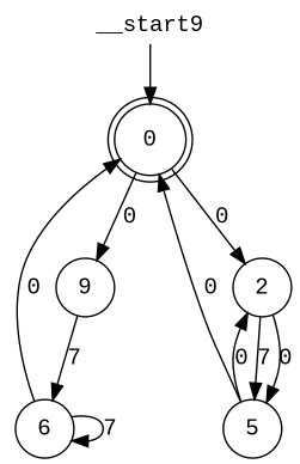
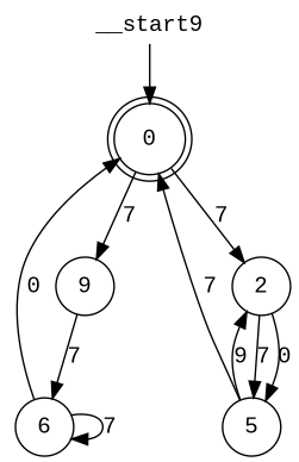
  digraph {
    fontname="Liberation Mono"
    node [fontname="Liberation Mono" shape=circle]
    edge [fontname="Liberation Mono"]
    n1 [label=0 shape=doublecircle]
    n2 [label=9]
    n3 [label=2]
    n4 [label=6]
    n5 [label=5]
    n6 [height=0 label=__start9 shape=none width=0]
-   n1 -> n2 [label=0]
-   n1 -> n3 [label=0]
+   n1 -> n2 [label=7]
+   n1 -> n3 [label=7]
    n2 -> n4 [label=7]
    n3 -> n5 [label=7]
    n3 -> n5 [label=0]
    n4 -> n1 [label=0]
    n4 -> n4 [label=7]
-   n5 -> n1 [label=0]
-   n5 -> n3 [label=0]
+   n5 -> n1 [label=7]
+   n5 -> n3 [label=9]
    n6 -> n1
  }
